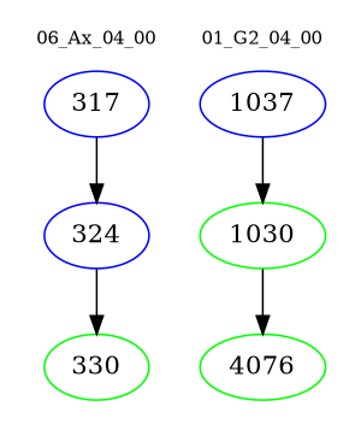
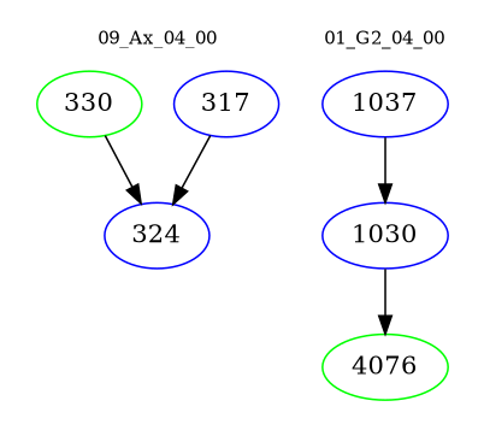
  digraph {
    node [color=blue]
    edge [color=black]
    n1 [label=317]
    n2 [label=324]
    n3 [color=green label=330]
    n4 [label=1037]
-   n5 [color=green label=1030]
+   n5 [label=1030]
    n6 [color=green label=4076]
    subgraph cluster_1 {
      color=white
      fontsize=10
-     label="06_Ax_04_00"
+     label="09_Ax_04_00"
      n1
      n2
      n3
    }
    subgraph cluster_2 {
      color=white
      fontsize=10
      label="01_G2_04_00"
      n4
      n5
      n6
    }
    n1 -> n2
-   n2 -> n3
+   n3 -> n2
    n4 -> n5
    n5 -> n6
  }
